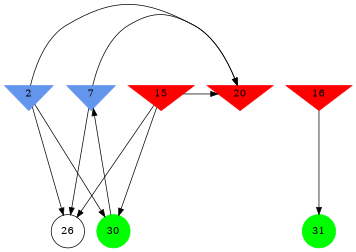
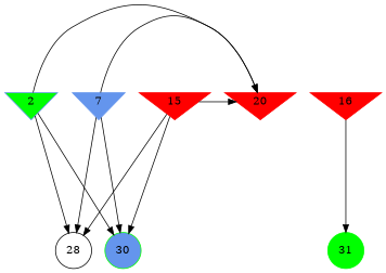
  digraph {
    ranksep=2.0
    node [color=red shape=invtriangle style=filled]
-   2 [color=cornflowerblue]
+   2 [color=cornflowerblue fillcolor=green]
    7 [color=cornflowerblue]
    15
    16
    20
-   26 [color=black shape=circle style=""]
-   30 [color=green shape=circle]
+   26 [color=black shape=circle label=28 style=""]
+   30 [color=green shape=circle fillcolor=cornflowerblue]
    31 [color=green shape=circle]
    subgraph sub_1 {
      rank=same
      2
      7
      15
      16
      20
    }
    subgraph sub_2 {
      rank=same
      26
    }
    subgraph sub_3 {
      rank=same
      30
      31
    }
    2 -> 20
    2 -> 26
    2 -> 30
    7 -> 20
    7 -> 26
-   30 -> 7
+   7 -> 30
    15 -> 20
    15 -> 26
    15 -> 30
    16 -> 31
  }
